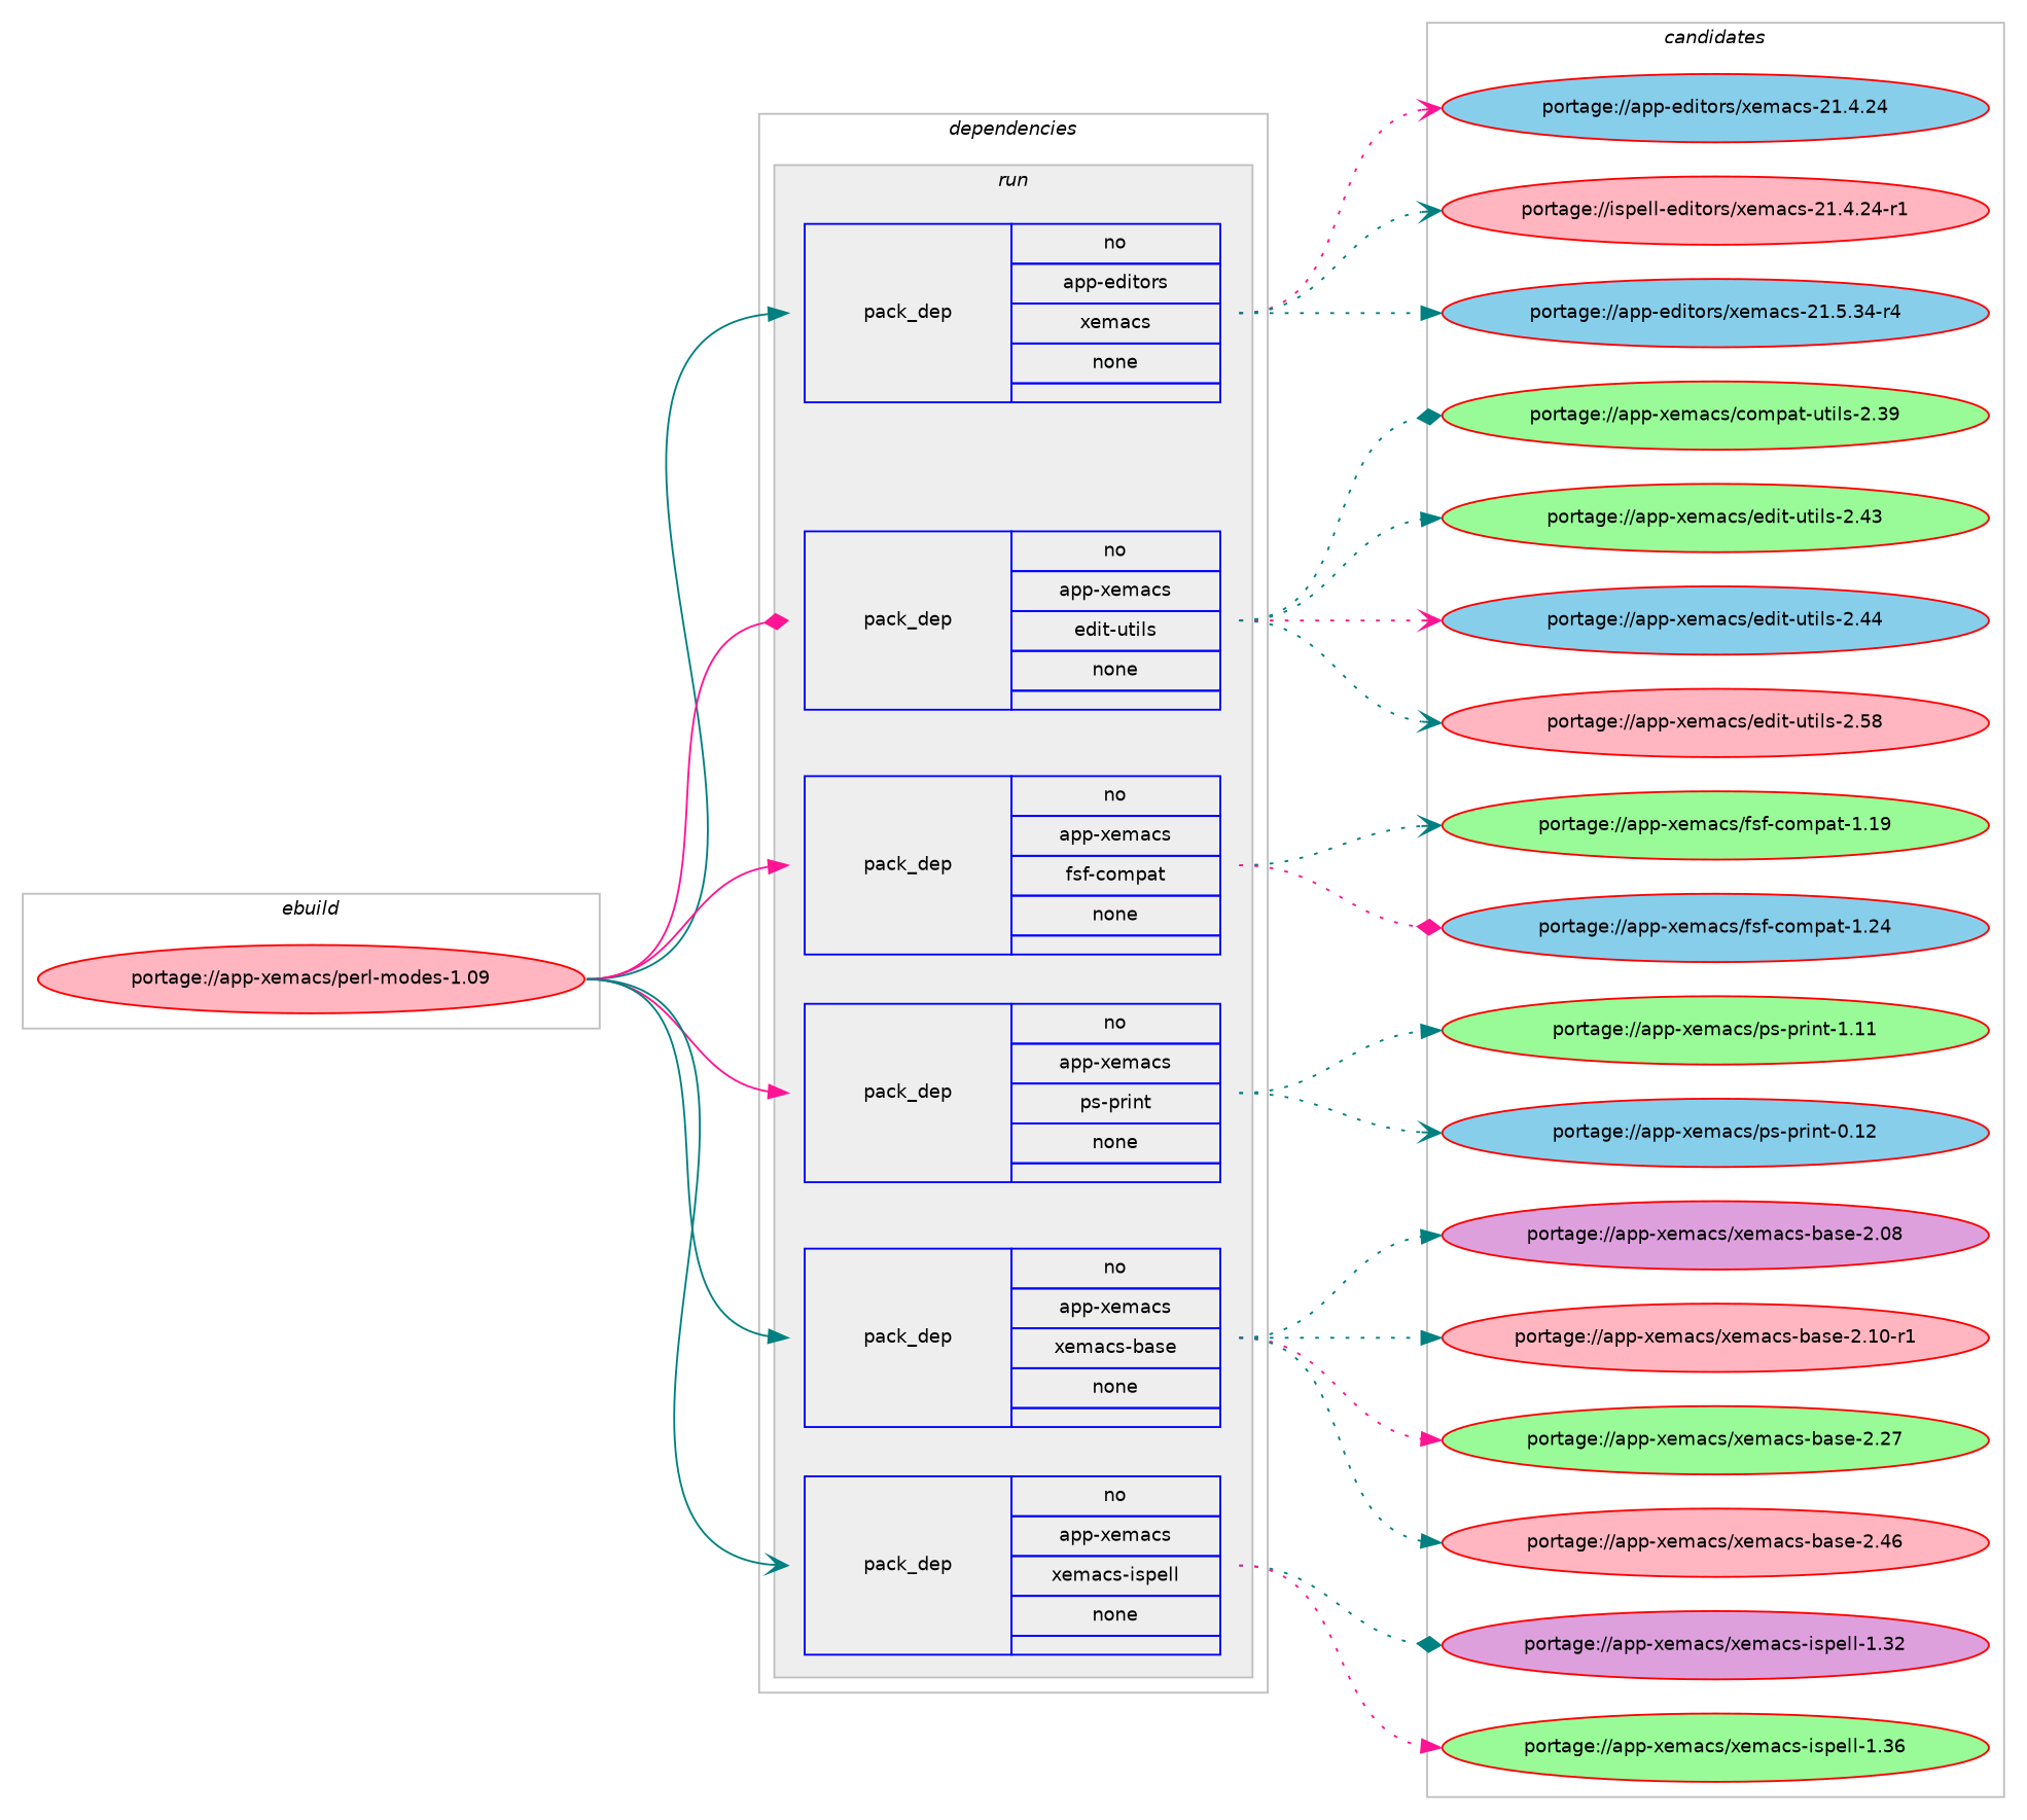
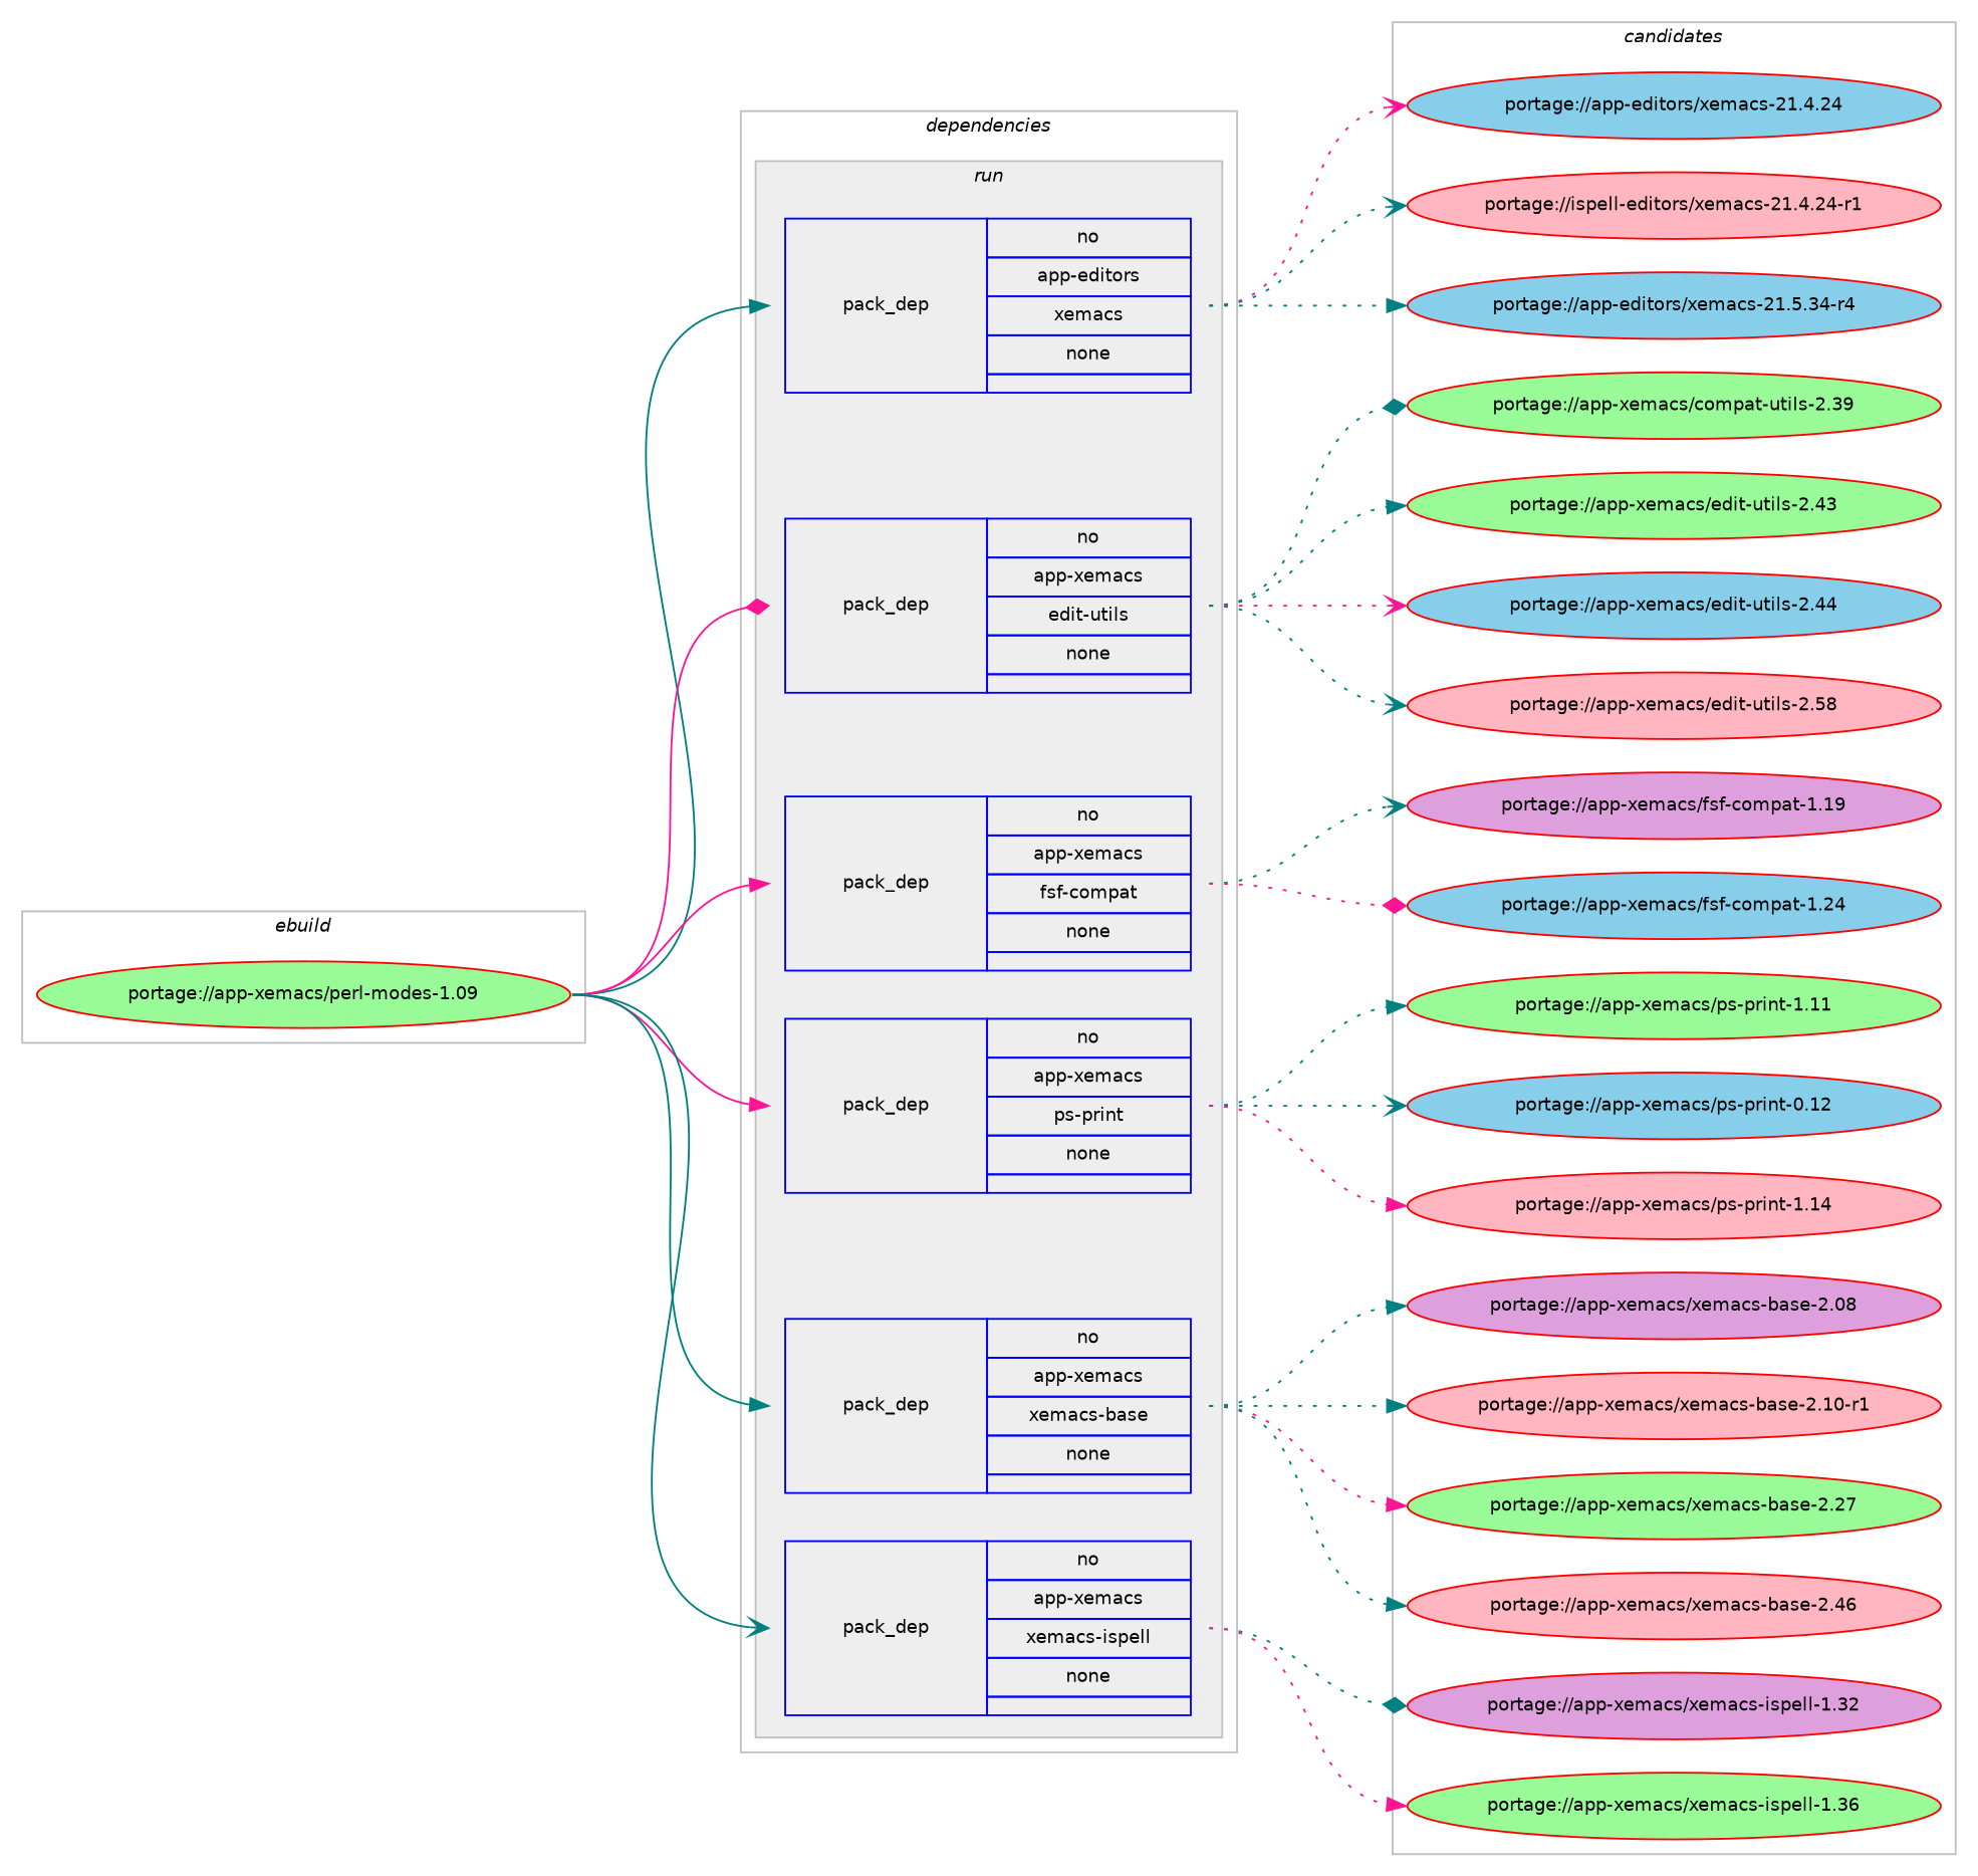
  digraph {
    compound=true
    concentrate=true
    fontname=Helvetica
    fontsize=10
    newrank=true
    rankdir=LR
    ranksep=1.5
    node [color=red fillcolor=palegreen fontname=Helvetica fontsize=10 style=filled]
    edge [arrowhead=normal color=teal headport=w style=dotted tailport=e weight=100]
-   n1 [fillcolor=lightpink label="portage://app-xemacs/perl-modes-1.09" width=4]
+   n1 [label="portage://app-xemacs/perl-modes-1.09" width=4]
    n2 [color=blue label=<<TABLE BORDER="0" CELLBORDER="1" CELLSPACING="0" CELLPADDING="4" WIDTH="220"><TR><TD ROWSPAN="6" CELLPADDING="30">pack_dep</TD></TR><TR><TD WIDTH="110">no</TD></TR><TR><TD>app-editors</TD></TR><TR><TD>xemacs</TD></TR><TR><TD>none</TD></TR><TR><TD></TD></TR></TABLE>> shape=none fillcolor="" style=""]
    n3 [color=blue label=<<TABLE BORDER="0" CELLBORDER="1" CELLSPACING="0" CELLPADDING="4" WIDTH="220"><TR><TD ROWSPAN="6" CELLPADDING="30">pack_dep</TD></TR><TR><TD WIDTH="110">no</TD></TR><TR><TD>app-xemacs</TD></TR><TR><TD>edit-utils</TD></TR><TR><TD>none</TD></TR><TR><TD></TD></TR></TABLE>> shape=none fillcolor="" style=""]
    n4 [color=blue label=<<TABLE BORDER="0" CELLBORDER="1" CELLSPACING="0" CELLPADDING="4" WIDTH="220"><TR><TD ROWSPAN="6" CELLPADDING="30">pack_dep</TD></TR><TR><TD WIDTH="110">no</TD></TR><TR><TD>app-xemacs</TD></TR><TR><TD>fsf-compat</TD></TR><TR><TD>none</TD></TR><TR><TD></TD></TR></TABLE>> shape=none fillcolor="" style=""]
    n5 [color=blue label=<<TABLE BORDER="0" CELLBORDER="1" CELLSPACING="0" CELLPADDING="4" WIDTH="220"><TR><TD ROWSPAN="6" CELLPADDING="30">pack_dep</TD></TR><TR><TD WIDTH="110">no</TD></TR><TR><TD>app-xemacs</TD></TR><TR><TD>ps-print</TD></TR><TR><TD>none</TD></TR><TR><TD></TD></TR></TABLE>> shape=none fillcolor="" style=""]
    n6 [color=blue label=<<TABLE BORDER="0" CELLBORDER="1" CELLSPACING="0" CELLPADDING="4" WIDTH="220"><TR><TD ROWSPAN="6" CELLPADDING="30">pack_dep</TD></TR><TR><TD WIDTH="110">no</TD></TR><TR><TD>app-xemacs</TD></TR><TR><TD>xemacs-base</TD></TR><TR><TD>none</TD></TR><TR><TD></TD></TR></TABLE>> shape=none fillcolor="" style=""]
    n7 [color=blue label=<<TABLE BORDER="0" CELLBORDER="1" CELLSPACING="0" CELLPADDING="4" WIDTH="220"><TR><TD ROWSPAN="6" CELLPADDING="30">pack_dep</TD></TR><TR><TD WIDTH="110">no</TD></TR><TR><TD>app-xemacs</TD></TR><TR><TD>xemacs-ispell</TD></TR><TR><TD>none</TD></TR><TR><TD></TD></TR></TABLE>> shape=none fillcolor="" style=""]
    n8 [fillcolor=skyblue label="portage://app-editors/xemacs-21.4.24" width=4]
    n9 [fillcolor=lightpink label="portage://ispell-editors/xemacs-21.4.24-r1" width=4]
    n10 [fillcolor=skyblue label="portage://app-editors/xemacs-21.5.34-r4" width=4]
    n11 [label="portage://app-xemacs/compat-utils-2.39" width=4]
    n12 [label="portage://app-xemacs/edit-utils-2.43" width=4]
    n13 [fillcolor=skyblue label="portage://app-xemacs/edit-utils-2.44" width=4]
    n14 [fillcolor=lightpink label="portage://app-xemacs/edit-utils-2.58" width=4]
-   n15 [label="portage://app-xemacs/fsf-compat-1.19" width=4]
+   n15 [fillcolor=plum label="portage://app-xemacs/fsf-compat-1.19" width=4]
    n16 [fillcolor=skyblue label="portage://app-xemacs/fsf-compat-1.24" width=4]
    n17 [label="portage://app-xemacs/ps-print-1.11" width=4]
    n18 [fillcolor=skyblue label="portage://app-xemacs/ps-print-0.12" width=4]
+   n19 [fillcolor=lightpink label="portage://app-xemacs/ps-print-1.14" width=4]
    n20 [fillcolor=plum label="portage://app-xemacs/xemacs-base-2.08" width=4]
    n21 [fillcolor=lightpink label="portage://app-xemacs/xemacs-base-2.10-r1" width=4]
    n22 [label="portage://app-xemacs/xemacs-base-2.27" width=4]
    n23 [fillcolor=lightpink label="portage://app-xemacs/xemacs-base-2.46" width=4]
    n24 [fillcolor=plum label="portage://app-xemacs/xemacs-ispell-1.32" width=4]
    n25 [label="portage://app-xemacs/xemacs-ispell-1.36" width=4]
    subgraph cluster_1 {
      color=gray
      label=<<i>ebuild</i>>
      rank=same
      n1
    }
    subgraph cluster_2 {
      color=gray
      label=<<i>dependencies</i>>
      subgraph cluster_3 {
        color=gray
        fillcolor="#eeeeee"
        label=<<i>compile</i>>
        style=filled
      }
      subgraph cluster_4 {
        color=gray
        fillcolor="#eeeeee"
        label=<<i>compile and run</i>>
        style=filled
      }
      subgraph cluster_5 {
        color=gray
        fillcolor="#eeeeee"
        label=<<i>run</i>>
        style=filled
        subgraph sub_6 {
          color=gray
          fillcolor="#eeeeee"
          label=<<i>run</i>>
          style=filled
          n2
        }
        subgraph sub_7 {
          color=gray
          fillcolor="#eeeeee"
          label=<<i>run</i>>
          style=filled
          n3
        }
        subgraph sub_8 {
          color=gray
          fillcolor="#eeeeee"
          label=<<i>run</i>>
          style=filled
          n4
        }
        subgraph sub_9 {
          color=gray
          fillcolor="#eeeeee"
          label=<<i>run</i>>
          style=filled
          n5
        }
        subgraph sub_10 {
          color=gray
          fillcolor="#eeeeee"
          label=<<i>run</i>>
          style=filled
          n6
        }
        subgraph sub_11 {
          color=gray
          fillcolor="#eeeeee"
          label=<<i>run</i>>
          style=filled
          n7
        }
      }
    }
    subgraph cluster_12 {
      color=gray
      label=<<i>candidates</i>>
      rank=same
      subgraph sub_13 {
        color=black
        label=<<i>candidates</i>>
        nodesep=1
        rank=same
        n8
        n9
        n10
      }
      subgraph sub_14 {
        color=black
        label=<<i>candidates</i>>
        nodesep=1
        rank=same
        n11
        n12
        n13
        n14
      }
      subgraph sub_15 {
        color=black
        label=<<i>candidates</i>>
        nodesep=1
        rank=same
        n15
        n16
      }
      subgraph sub_16 {
        color=black
        label=<<i>candidates</i>>
        nodesep=1
        rank=same
        n17
        n18
+       n19
      }
      subgraph sub_17 {
        color=black
        label=<<i>candidates</i>>
        nodesep=1
        rank=same
        n20
        n21
        n22
        n23
      }
      subgraph sub_18 {
        color=black
        label=<<i>candidates</i>>
        nodesep=1
        rank=same
        n24
        n25
      }
    }
    n1 -> n2 [style=solid weight=20]
    n1 -> n3 [arrowhead=diamond color=deeppink style=solid weight=20]
    n1 -> n4 [color=deeppink style=solid weight=20]
    n1 -> n5 [color=deeppink style=solid weight=20]
    n1 -> n6 [style=solid weight=20]
    n1 -> n7 [arrowhead=vee style=solid weight=20]
    n2 -> n8 [arrowhead=vee color=deeppink]
    n2 -> n9 [arrowhead=vee]
    n2 -> n10
    n3 -> n11 [arrowhead=diamond]
    n3 -> n12
    n3 -> n13 [arrowhead=vee color=deeppink]
    n3 -> n14 [arrowhead=vee]
    n4 -> n15 [arrowhead=vee]
    n4 -> n16 [arrowhead=diamond color=deeppink]
    n5 -> n17
    n5 -> n18 [arrowhead=vee]
+   n5 -> n19 [color=deeppink]
    n6 -> n20
    n6 -> n21
    n6 -> n22 [color=deeppink]
    n6 -> n23
    n7 -> n24 [arrowhead=diamond]
    n7 -> n25 [color=deeppink]
  }
